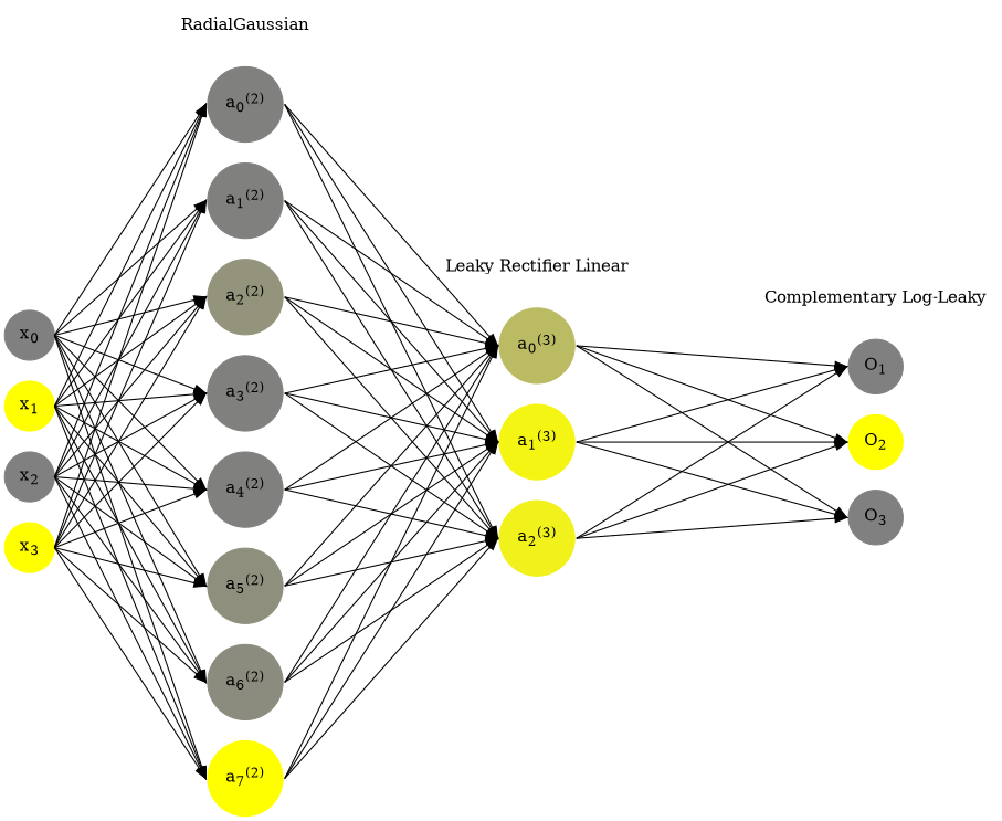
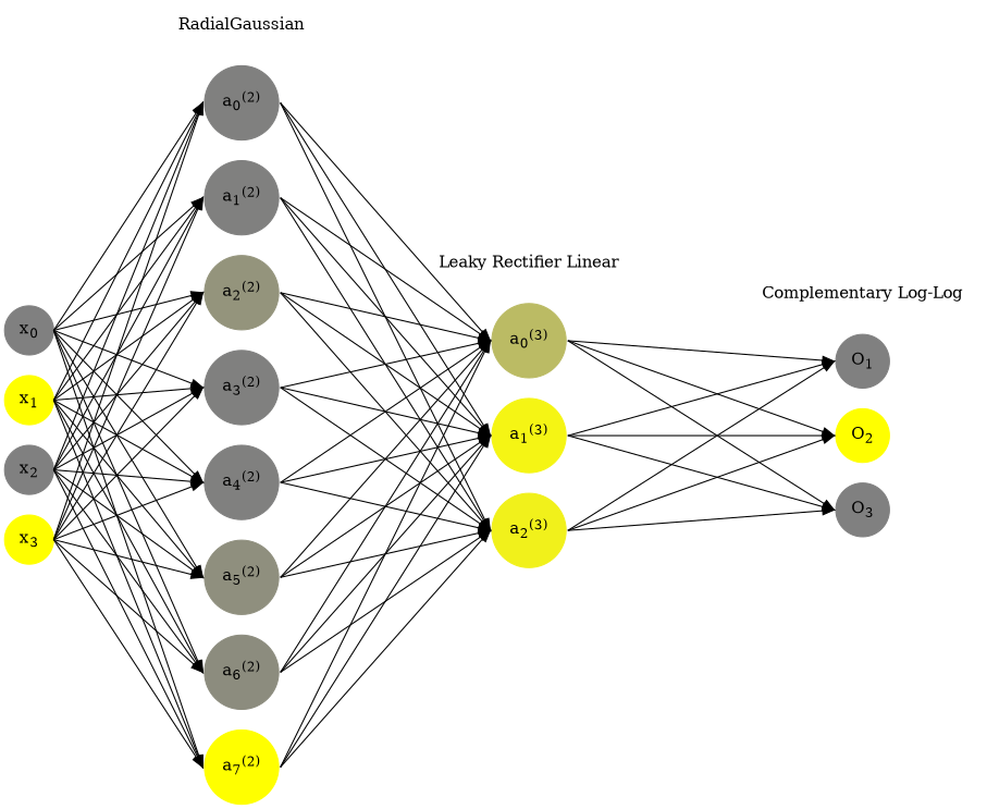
  digraph {
    rankdir=LR
    ranksep=1.4
    splines=false
    node [color="0.1667, 0.0, 0.5" fillcolor="0.1667, 0.0, 0.5" shape=circle style=filled]
    edge [headport=w style=solid tailport=e]
    n1 [label=<x<sub>0</sub>>]
    n2 [color="0.1667, 1.0, 1.0" fillcolor="0.1667, 1.0, 1.0" label=<x<sub>1</sub>>]
    n3 [label=<x<sub>2</sub>>]
    n4 [color="0.1667, 1.0, 1.0" fillcolor="0.1667, 1.0, 1.0" label=<x<sub>3</sub>>]
    n5 [color="0.1667, 0.003425, 0.501713" fillcolor="0.1667, 0.003425, 0.501713" label=<a<sub>0</sub><sup>(2)</sup>>]
    n6 [color="0.1667, 0.001326, 0.500663" fillcolor="0.1667, 0.001326, 0.500663" label=<a<sub>1</sub><sup>(2)</sup>>]
    n7 [color="0.1667, 0.161745, 0.580873" fillcolor="0.1667, 0.161745, 0.580873" label=<a<sub>2</sub><sup>(2)</sup>>]
    n8 [color="0.1667, 0.000587, 0.500293" fillcolor="0.1667, 0.000587, 0.500293" label=<a<sub>3</sub><sup>(2)</sup>>]
    n9 [color="0.1667, 0.001949, 0.500975" fillcolor="0.1667, 0.001949, 0.500975" label=<a<sub>4</sub><sup>(2)</sup>>]
    n10 [color="0.1667, 0.123362, 0.561681" fillcolor="0.1667, 0.123362, 0.561681" label=<a<sub>5</sub><sup>(2)</sup>>]
    n11 [color="0.1667, 0.095843, 0.547921" fillcolor="0.1667, 0.095843, 0.547921" label=<a<sub>6</sub><sup>(2)</sup>>]
    n12 [color="0.1667, 1.000000, 1.000000" fillcolor="0.1667, 1.000000, 1.000000" label=<a<sub>7</sub><sup>(2)</sup>>]
    n13 [color="0.1667, 0.463933, 0.731966" fillcolor="0.1667, 0.463933, 0.731966" label=<a<sub>0</sub><sup>(3)</sup>>]
    n14 [color="0.1667, 0.916976, 0.958488" fillcolor="0.1667, 0.916976, 0.958488" label=<a<sub>1</sub><sup>(3)</sup>>]
    n15 [color="0.1667, 0.887281, 0.943640" fillcolor="0.1667, 0.887281, 0.943640" label=<a<sub>2</sub><sup>(3)</sup>>]
    n16 [label=<O<sub>1</sub>>]
    n17 [color="0.1667, 1.0, 1.0" fillcolor="0.1667, 1.0, 1.0" label=<O<sub>2</sub>>]
    n18 [label=<O<sub>3</sub>>]
    n19 [label=RadialGaussian shape=plaintext color="" fillcolor="" style=""]
    n20 [label="Leaky Rectifier Linear" shape=plaintext color="" fillcolor="" style=""]
-   n21 [label="Complementary Log-Leaky" shape=plaintext color="" fillcolor="" style=""]
+   n21 [label="Complementary Log-Log" shape=plaintext color="" fillcolor="" style=""]
    subgraph sub_1 {
      n1
    }
    subgraph sub_2 {
      n2
    }
    subgraph sub_3 {
      n3
    }
    subgraph sub_4 {
      n4
    }
    subgraph sub_5 {
      n5
    }
    subgraph sub_6 {
      n6
    }
    subgraph sub_7 {
      n7
    }
    subgraph sub_8 {
      n8
    }
    subgraph sub_9 {
      n9
    }
    subgraph sub_10 {
      n10
    }
    subgraph sub_11 {
      n11
    }
    subgraph sub_12 {
      n12
    }
    subgraph sub_13 {
      n13
    }
    subgraph sub_14 {
      n14
    }
    subgraph sub_15 {
      n15
    }
    subgraph sub_16 {
      n16
    }
    subgraph sub_17 {
      n17
    }
    subgraph sub_18 {
      n18
    }
    subgraph sub_19 {
      rank=same
      n1
      n2
      n3
      n4
    }
    subgraph sub_20 {
      rank=same
      n5
      n6
      n7
      n8
      n9
      n10
      n11
      n12
    }
    subgraph sub_21 {
      rank=same
      n13
      n14
      n15
    }
    subgraph sub_22 {
      rank=same
      n16
      n17
      n18
    }
    subgraph sub_23 {
      rank=same
      n5
      n19
    }
    subgraph sub_24 {
      rank=same
      n13
      n20
    }
    subgraph sub_25 {
      rank=same
      n16
      n21
    }
    n1 -> n2 [style=invis]
    n1 -> n5
    n1 -> n6
    n1 -> n7
    n1 -> n8
    n1 -> n9
    n1 -> n10
    n1 -> n11
    n1 -> n12
    n2 -> n3 [style=invis]
    n2 -> n5
    n2 -> n6
    n2 -> n7
    n2 -> n8
    n2 -> n9
    n2 -> n10
    n2 -> n11
    n2 -> n12
    n3 -> n4 [style=invis]
    n3 -> n5
    n3 -> n6
    n3 -> n7
    n3 -> n8
    n3 -> n9
    n3 -> n10
    n3 -> n11
    n3 -> n12
    n4 -> n5
    n4 -> n6
    n4 -> n7
    n4 -> n8
    n4 -> n9
    n4 -> n10
    n4 -> n11
    n4 -> n12
    n5 -> n6 [style=invis]
    n5 -> n13
    n5 -> n14
    n5 -> n15
    n6 -> n7 [style=invis]
    n6 -> n13
    n6 -> n14
    n6 -> n15
    n7 -> n8 [style=invis]
    n7 -> n13
    n7 -> n14
    n7 -> n15
    n8 -> n9 [style=invis]
    n8 -> n13
    n8 -> n14
    n8 -> n15
    n9 -> n10 [style=invis]
    n9 -> n13
    n9 -> n14
    n9 -> n15
    n10 -> n11 [style=invis]
    n10 -> n13
    n10 -> n14
    n10 -> n15
    n11 -> n12 [style=invis]
    n11 -> n13
    n11 -> n14
    n11 -> n15
    n12 -> n13
    n12 -> n14
    n12 -> n15
    n13 -> n14 [style=invis]
    n13 -> n16
    n13 -> n17
    n13 -> n18
    n14 -> n15 [style=invis]
    n14 -> n16
    n14 -> n17
    n14 -> n18
    n15 -> n16
    n15 -> n17
    n15 -> n18
    n16 -> n17 [style=invis]
    n17 -> n18 [style=invis]
    n19 -> n5 [style=invis]
    n20 -> n13 [style=invis]
    n21 -> n16 [style=invis]
  }
